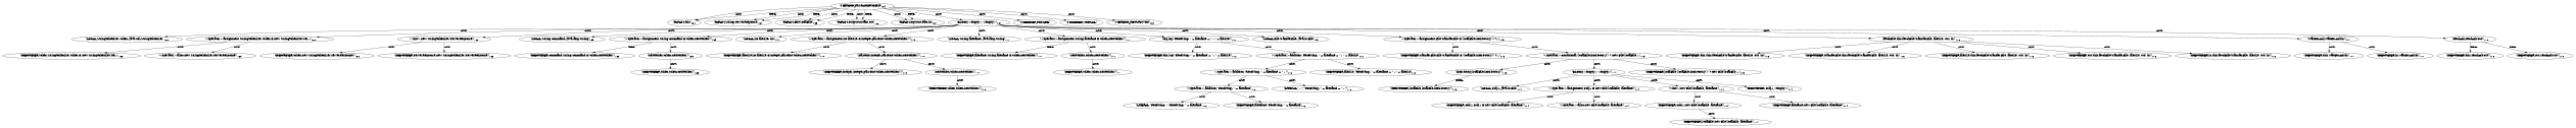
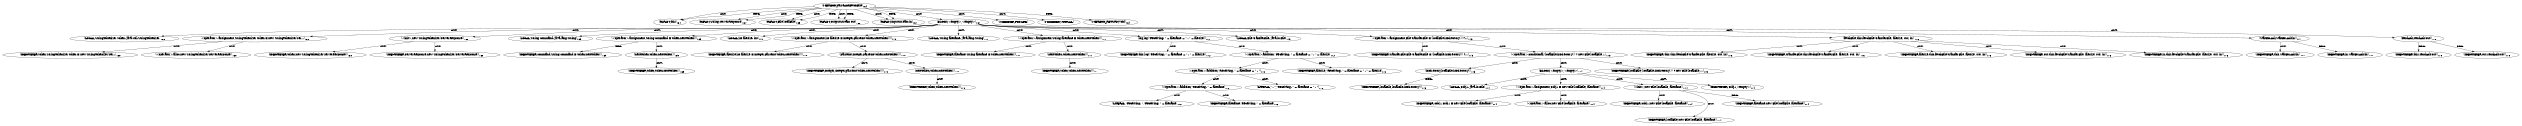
  digraph {
    n1 [label=<(METHOD,parseAndFetchFile)<SUB>164</SUB>>]
    n2 [label=<(PARAM,this)<SUB>164</SUB>>]
    n3 [label=<(PARAM,String serverResponse)<SUB>164</SUB>>]
    n4 [label=<(PARAM,File localFile)<SUB>165</SUB>>]
    n5 [label=<(PARAM,OutputStream out)<SUB>166</SUB>>]
    n6 [label=<(PARAM,InputStream in)<SUB>167</SUB>>]
    n7 [label=<(BLOCK,&lt;empty&gt;,&lt;empty&gt;)<SUB>167</SUB>>]
    n8 [label=<(MODIFIER,PRIVATE)>]
    n9 [label=<(MODIFIER,VIRTUAL)>]
    n10 [label=<(METHOD_RETURN,void)<SUB>164</SUB>>]
    n11 [label=<(LOCAL,StringTokenizer token: java.util.StringTokenizer)<SUB>168</SUB>>]
    n12 [label=<(&lt;operator&gt;.assignment,StringTokenizer token = new StringTokenizer(ser...)<SUB>168</SUB>>]
    n13 [label=<(&lt;init&gt;,new StringTokenizer(serverResponse))<SUB>168</SUB>>]
    n14 [label=<(LOCAL,String command: java.lang.String)<SUB>169</SUB>>]
    n15 [label=<(&lt;operator&gt;.assignment,String command = token.nextToken())<SUB>169</SUB>>]
    n16 [label=<(LOCAL,int filesize: int)<SUB>170</SUB>>]
    n17 [label=<(&lt;operator&gt;.assignment,int filesize = Integer.parseInt(token.nextToken()))<SUB>170</SUB>>]
    n18 [label=<(LOCAL,String filename: java.lang.String)<SUB>171</SUB>>]
    n19 [label=<(&lt;operator&gt;.assignment,String filename = token.nextToken())<SUB>171</SUB>>]
    n20 [label=<(log,log(&quot;Receiving: &quot; + filename + &quot; : &quot; + filesize))<SUB>172</SUB>>]
    n21 [label=<(LOCAL,File transferFile: java.io.File)<SUB>173</SUB>>]
    n22 [label=<(&lt;operator&gt;.assignment,File transferFile = (localFile.isDirectory()) ?...)<SUB>173</SUB>>]
    n23 [label=<(fetchFile,this.fetchFile(transferFile, filesize, out, in))<SUB>176</SUB>>]
    n24 [label=<(waitForAck,waitForAck(in))<SUB>177</SUB>>]
    n25 [label=<(sendAck,sendAck(out))<SUB>178</SUB>>]
    n26 [label=<(IDENTIFIER,token,StringTokenizer token = new StringTokenizer(ser...)<SUB>168</SUB>>]
    n27 [label=<(&lt;operator&gt;.alloc,new StringTokenizer(serverResponse))<SUB>168</SUB>>]
    n28 [label=<(IDENTIFIER,token,new StringTokenizer(serverResponse))<SUB>168</SUB>>]
    n29 [label=<(IDENTIFIER,serverResponse,new StringTokenizer(serverResponse))<SUB>168</SUB>>]
    n30 [label=<(IDENTIFIER,command,String command = token.nextToken())<SUB>169</SUB>>]
    n31 [label=<(nextToken,token.nextToken())<SUB>169</SUB>>]
    n32 [label=<(IDENTIFIER,filesize,int filesize = Integer.parseInt(token.nextToken()))<SUB>170</SUB>>]
    n33 [label=<(parseInt,Integer.parseInt(token.nextToken()))<SUB>170</SUB>>]
    n34 [label=<(IDENTIFIER,filename,String filename = token.nextToken())<SUB>171</SUB>>]
    n35 [label=<(nextToken,token.nextToken())<SUB>171</SUB>>]
    n36 [label=<(IDENTIFIER,this,log(&quot;Receiving: &quot; + filename + &quot; : &quot; + filesize))<SUB>172</SUB>>]
    n37 [label=<(&lt;operator&gt;.addition,&quot;Receiving: &quot; + filename + &quot; : &quot; + filesize)<SUB>172</SUB>>]
    n38 [label=<(IDENTIFIER,transferFile,File transferFile = (localFile.isDirectory()) ?...)<SUB>173</SUB>>]
    n39 [label=<(&lt;operator&gt;.conditional,(localFile.isDirectory()) ? new File(localFile,...)<SUB>173</SUB>>]
    n40 [label=<(IDENTIFIER,this,this.fetchFile(transferFile, filesize, out, in))<SUB>176</SUB>>]
    n41 [label=<(IDENTIFIER,transferFile,this.fetchFile(transferFile, filesize, out, in))<SUB>176</SUB>>]
    n42 [label=<(IDENTIFIER,filesize,this.fetchFile(transferFile, filesize, out, in))<SUB>176</SUB>>]
    n43 [label=<(IDENTIFIER,out,this.fetchFile(transferFile, filesize, out, in))<SUB>176</SUB>>]
    n44 [label=<(IDENTIFIER,in,this.fetchFile(transferFile, filesize, out, in))<SUB>176</SUB>>]
    n45 [label=<(IDENTIFIER,this,waitForAck(in))<SUB>177</SUB>>]
    n46 [label=<(IDENTIFIER,in,waitForAck(in))<SUB>177</SUB>>]
    n47 [label=<(IDENTIFIER,this,sendAck(out))<SUB>178</SUB>>]
    n48 [label=<(IDENTIFIER,out,sendAck(out))<SUB>178</SUB>>]
    n49 [label=<(IDENTIFIER,token,token.nextToken())<SUB>169</SUB>>]
    n50 [label=<(IDENTIFIER,Integer,Integer.parseInt(token.nextToken()))<SUB>170</SUB>>]
    n51 [label=<(nextToken,token.nextToken())<SUB>170</SUB>>]
    n52 [label=<(IDENTIFIER,token,token.nextToken())<SUB>170</SUB>>]
    n53 [label=<(IDENTIFIER,token,token.nextToken())<SUB>171</SUB>>]
    n54 [label=<(&lt;operator&gt;.addition,&quot;Receiving: &quot; + filename + &quot; : &quot;)<SUB>172</SUB>>]
    n55 [label=<(IDENTIFIER,filesize,&quot;Receiving: &quot; + filename + &quot; : &quot; + filesize)<SUB>172</SUB>>]
    n56 [label=<(&lt;operator&gt;.addition,&quot;Receiving: &quot; + filename)<SUB>172</SUB>>]
    n57 [label=<(LITERAL,&quot; : &quot;,&quot;Receiving: &quot; + filename + &quot; : &quot;)<SUB>172</SUB>>]
    n58 [label=<(LITERAL,&quot;Receiving: &quot;,&quot;Receiving: &quot; + filename)<SUB>172</SUB>>]
    n59 [label=<(IDENTIFIER,filename,&quot;Receiving: &quot; + filename)<SUB>172</SUB>>]
    n60 [label=<(isDirectory,localFile.isDirectory())<SUB>173</SUB>>]
    n61 [label=<(BLOCK,&lt;empty&gt;,&lt;empty&gt;)<SUB>174</SUB>>]
    n62 [label=<(IDENTIFIER,localFile,(localFile.isDirectory()) ? new File(localFile,...)<SUB>175</SUB>>]
    n63 [label=<(IDENTIFIER,localFile,localFile.isDirectory())<SUB>173</SUB>>]
    n64 [label=<(LOCAL,$obj1: java.io.File)<SUB>174</SUB>>]
    n65 [label=<(&lt;operator&gt;.assignment,$obj1 = new File(localFile, filename))<SUB>174</SUB>>]
    n66 [label=<(&lt;init&gt;,new File(localFile, filename))<SUB>174</SUB>>]
    n67 [label=<(IDENTIFIER,$obj1,&lt;empty&gt;)<SUB>174</SUB>>]
    n68 [label=<(IDENTIFIER,$obj1,$obj1 = new File(localFile, filename))<SUB>174</SUB>>]
    n69 [label=<(&lt;operator&gt;.alloc,new File(localFile, filename))<SUB>174</SUB>>]
    n70 [label=<(IDENTIFIER,$obj1,new File(localFile, filename))<SUB>174</SUB>>]
    n71 [label=<(IDENTIFIER,localFile,new File(localFile, filename))<SUB>174</SUB>>]
    n72 [label=<(IDENTIFIER,filename,new File(localFile, filename))<SUB>174</SUB>>]
    n1 -> n2 [label="AST: "]
    n1 -> n2 [label="DDG: "]
    n1 -> n3 [label="AST: "]
    n1 -> n3 [label="DDG: "]
    n1 -> n4 [label="AST: "]
    n1 -> n4 [label="DDG: "]
    n1 -> n5 [label="AST: "]
    n1 -> n5 [label="DDG: "]
    n1 -> n6 [label="AST: "]
    n1 -> n6 [label="DDG: "]
    n1 -> n7 [label="AST: "]
    n1 -> n8 [label="AST: "]
    n1 -> n9 [label="AST: "]
-   n1 -> n10 [label="AST: "]
+   n1 -> n10 [label="DDG: "]
    n7 -> n11 [label="AST: "]
    n7 -> n12 [label="AST: "]
    n7 -> n13 [label="AST: "]
    n7 -> n14 [label="AST: "]
    n7 -> n15 [label="AST: "]
    n7 -> n16 [label="AST: "]
    n7 -> n17 [label="AST: "]
    n7 -> n18 [label="AST: "]
    n7 -> n19 [label="AST: "]
    n7 -> n20 [label="AST: "]
    n7 -> n21 [label="AST: "]
    n7 -> n22 [label="AST: "]
    n7 -> n23 [label="AST: "]
    n7 -> n24 [label="AST: "]
    n7 -> n25 [label="AST: "]
    n12 -> n26 [label="AST: "]
    n12 -> n27 [label="AST: "]
    n13 -> n28 [label="AST: "]
    n13 -> n29 [label="AST: "]
    n15 -> n30 [label="DDG: "]
    n15 -> n31 [label="AST: "]
    n17 -> n32 [label="AST: "]
    n17 -> n33 [label="AST: "]
-   n19 -> n34 [label="DDG: "]
+   n19 -> n34 [label="AST: "]
    n19 -> n35 [label="AST: "]
    n20 -> n36 [label="AST: "]
    n20 -> n37 [label="AST: "]
    n22 -> n38 [label="AST: "]
    n22 -> n39 [label="AST: "]
    n23 -> n40 [label="AST: "]
    n23 -> n41 [label="AST: "]
    n23 -> n42 [label="AST: "]
    n23 -> n43 [label="AST: "]
    n23 -> n44 [label="AST: "]
    n24 -> n45 [label="AST: "]
-   n24 -> n46 [label="AST: "]
+   n24 -> n46 [label="DDG: "]
    n25 -> n47 [label="DDG: "]
    n25 -> n48 [label="DDG: "]
    n31 -> n49 [label="AST: "]
    n33 -> n50 [label="AST: "]
    n33 -> n51 [label="AST: "]
    n35 -> n53 [label="AST: "]
    n37 -> n54 [label="AST: "]
    n37 -> n55 [label="AST: "]
    n39 -> n60 [label="AST: "]
    n39 -> n61 [label="AST: "]
    n39 -> n62 [label="AST: "]
    n51 -> n52 [label="AST: "]
    n54 -> n56 [label="AST: "]
    n54 -> n57 [label="AST: "]
    n56 -> n58 [label="AST: "]
    n56 -> n59 [label="AST: "]
    n60 -> n63 [label="DDG: "]
    n61 -> n64 [label="AST: "]
    n61 -> n65 [label="AST: "]
    n61 -> n66 [label="AST: "]
    n61 -> n67 [label="AST: "]
    n65 -> n68 [label="AST: "]
    n65 -> n69 [label="AST: "]
    n66 -> n70 [label="AST: "]
-   n70 -> n71 [label="AST: "]
-   n66 -> n72 [label="AST: "]
+   n66 -> n71 [label="AST: "]
+   n66 -> n72 [label="DDG: "]
  }
